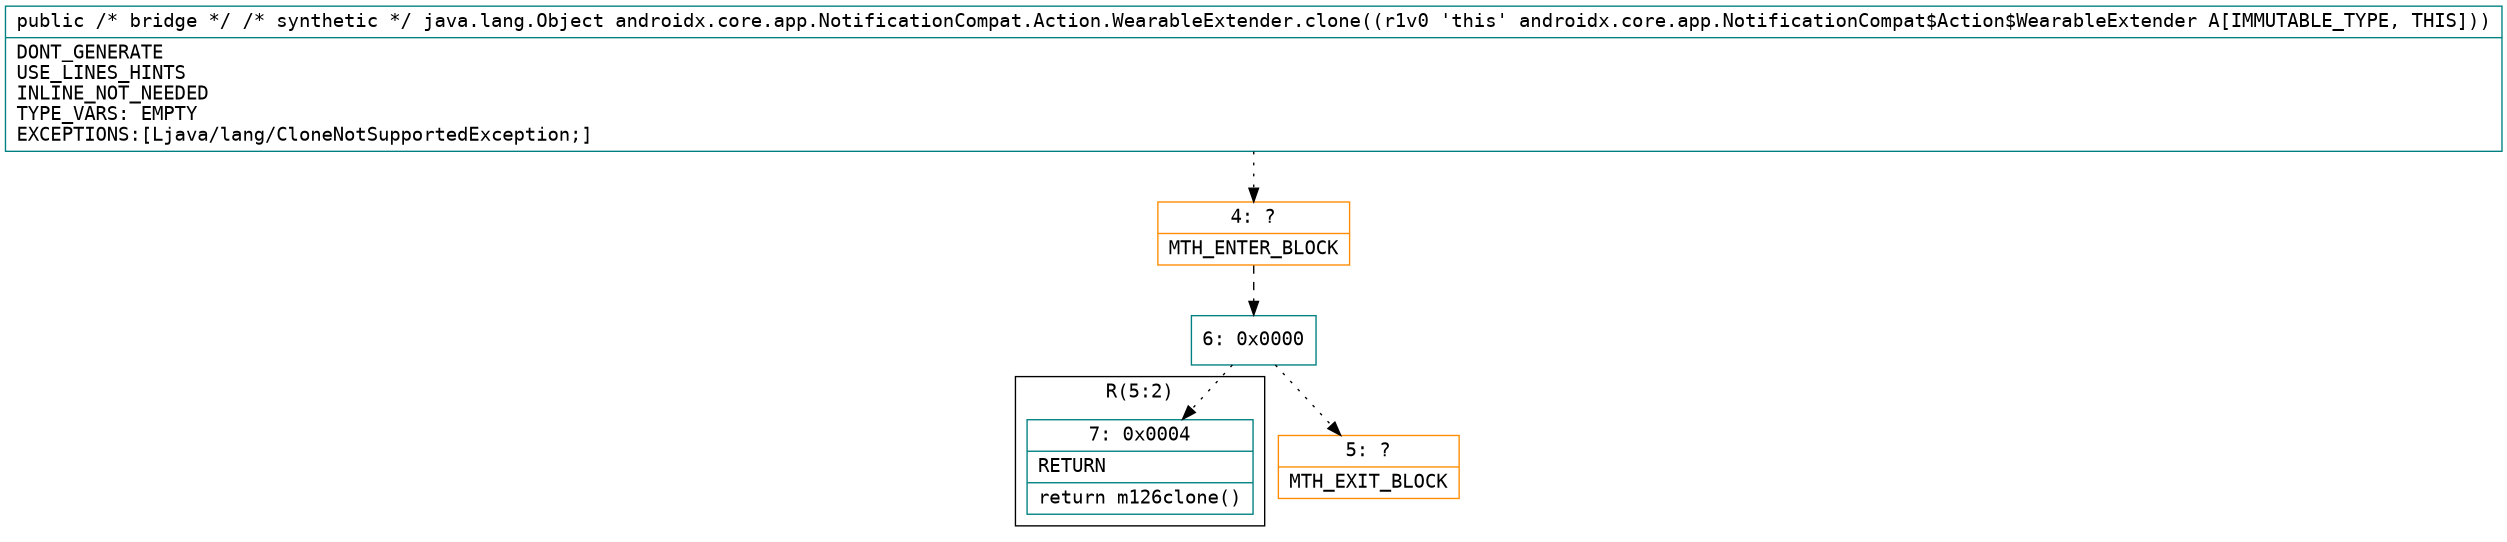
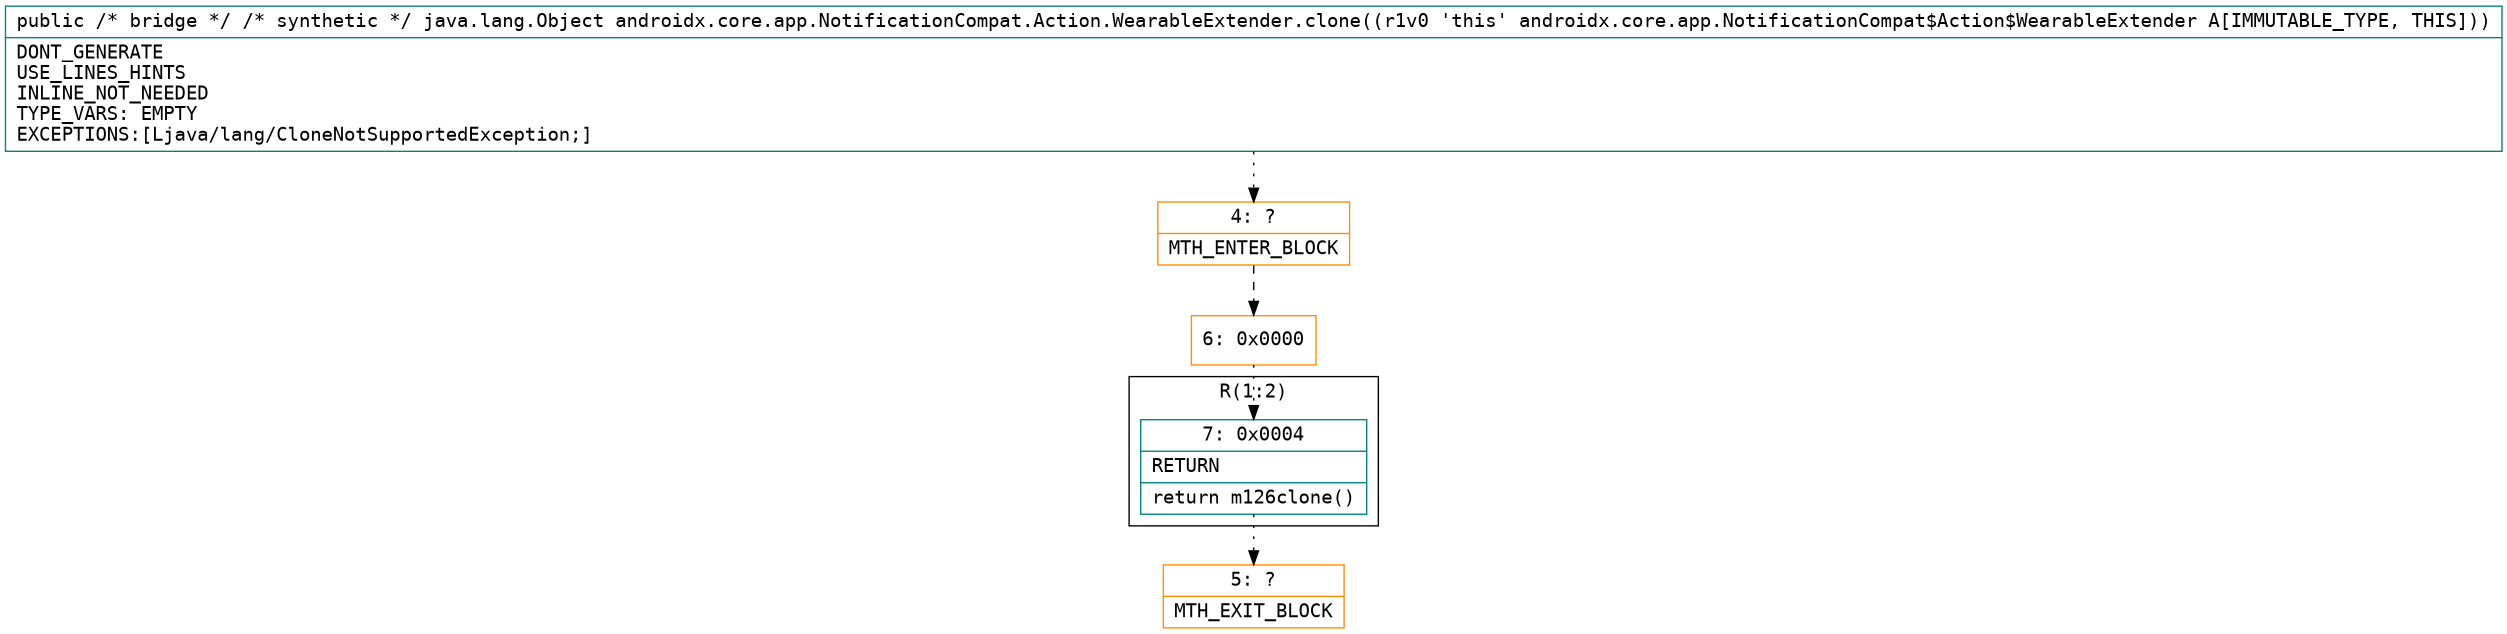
  digraph {
    fontname="DejaVu Sans Mono"
    node [color=darkorange fontname="DejaVu Sans Mono" shape=record]
    edge [fontname="DejaVu Sans Mono" style=dotted]
    n1 [color=teal label="{7\:\ 0x0004|RETURN\l|return m126clone()\l}"]
    n2 [label="{5\:\ ?|MTH_EXIT_BLOCK\l}"]
    n3 [label="{4\:\ ?|MTH_ENTER_BLOCK\l}"]
-   n4 [color=teal label="{6\:\ 0x0000}"]
+   n4 [label="{6\:\ 0x0000}"]
    n5 [color=teal label="{public \/* bridge *\/ \/* synthetic *\/ java.lang.Object androidx.core.app.NotificationCompat.Action.WearableExtender.clone((r1v0 'this' androidx.core.app.NotificationCompat$Action$WearableExtender A[IMMUTABLE_TYPE, THIS]))  | DONT_GENERATE\lUSE_LINES_HINTS\lINLINE_NOT_NEEDED\lTYPE_VARS: EMPTY\lEXCEPTIONS:[Ljava\/lang\/CloneNotSupportedException;]\l}"]
    subgraph cluster_1 {
-     label="R(5:2)"
+     label="R(1:2)"
      n1
    }
-   n4 -> n2
+   n1 -> n2
    n3 -> n4 [style=dashed]
    n4 -> n1
    n5 -> n3
  }
